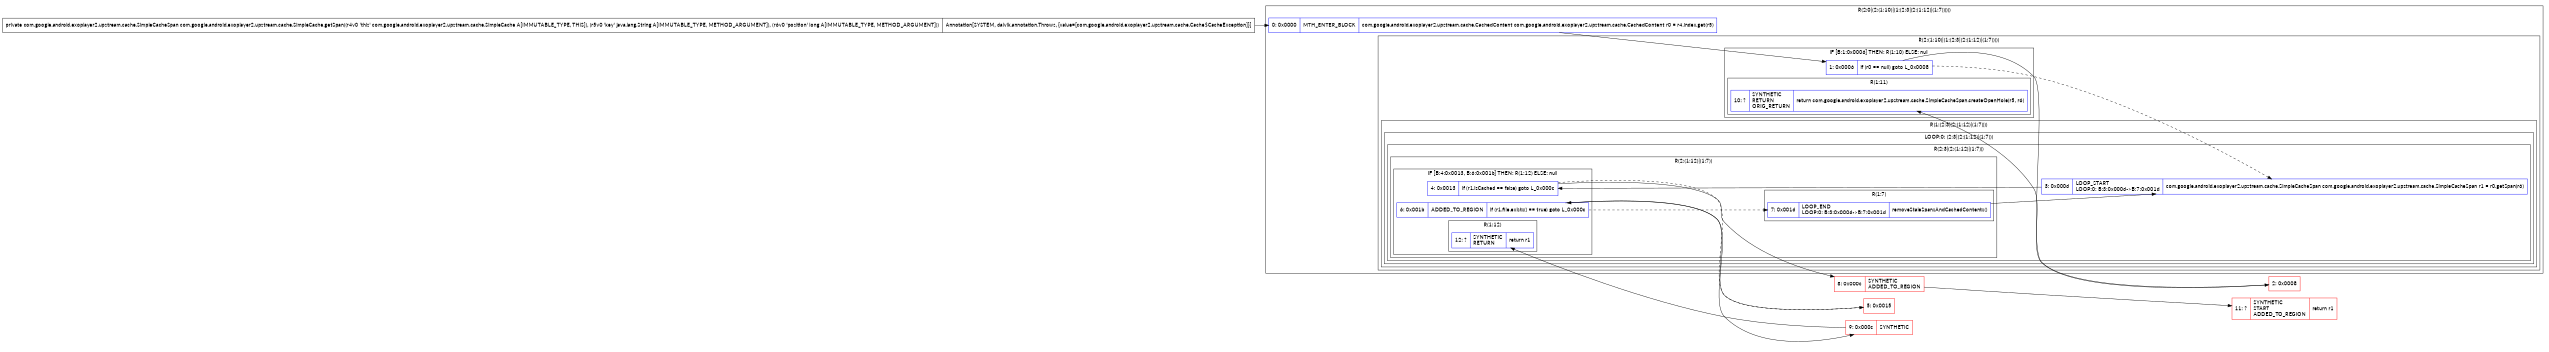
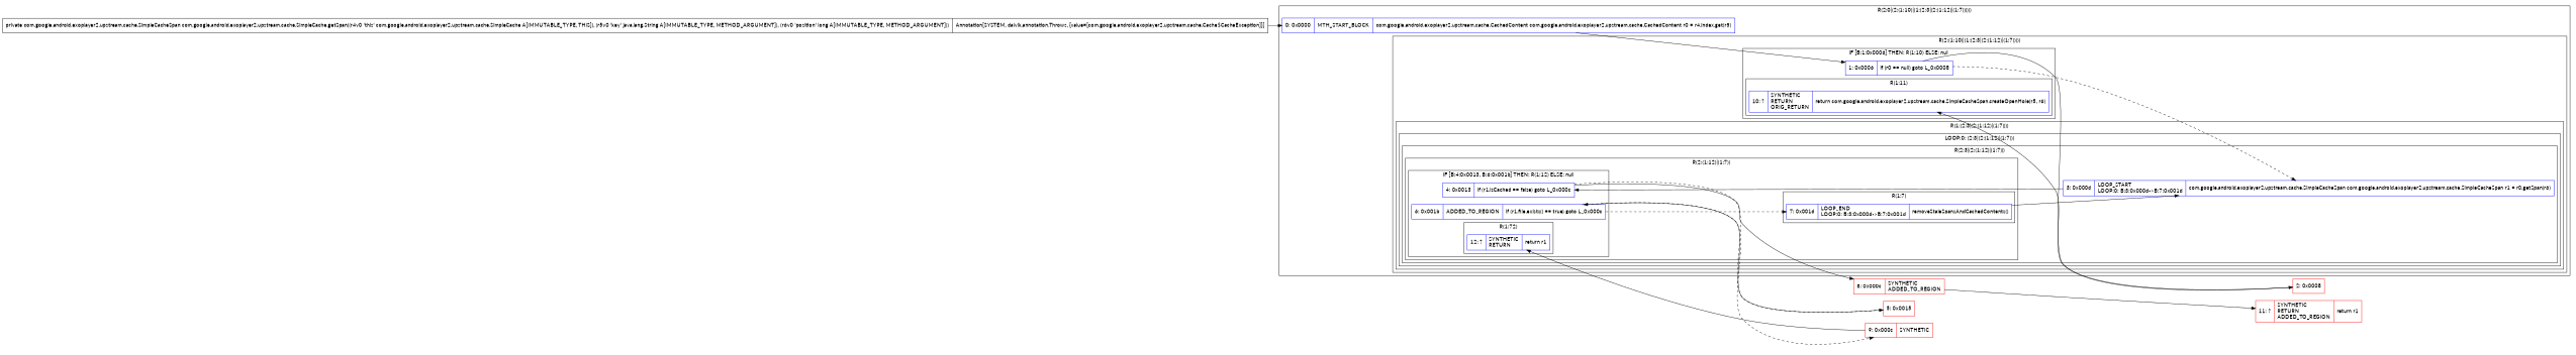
  digraph {
    fontname=Lato
    rankdir=LR
    node [color=blue fontname=Lato shape=record]
    edge [fontname=Lato]
    n1 [label="{10\:\ ?|SYNTHETIC\lRETURN\lORIG_RETURN\l|return com.google.android.exoplayer2.upstream.cache.SimpleCacheSpan.createOpenHole(r5, r6)\l}"]
    n2 [label="{1\:\ 0x0006|if (r0 == null) goto L_0x0008\l}"]
    n3 [label="{12\:\ ?|SYNTHETIC\lRETURN\l|return r1\l}"]
    n4 [label="{4\:\ 0x0013|if (r1.isCached == false) goto L_0x000c\l}"]
    n5 [label="{6\:\ 0x001b|ADDED_TO_REGION\l|if (r1.file.exists() == true) goto L_0x000c\l}"]
    n6 [label="{7\:\ 0x001d|LOOP_END\lLOOP:0: B:3:0x000d\-\>B:7:0x001d\l|removeStaleSpansAndCachedContents()\l}"]
    n7 [label="{3\:\ 0x000d|LOOP_START\lLOOP:0: B:3:0x000d\-\>B:7:0x001d\l|com.google.android.exoplayer2.upstream.cache.SimpleCacheSpan com.google.android.exoplayer2.upstream.cache.SimpleCacheSpan r1 = r0.getSpan(r6)\l}"]
-   n8 [label="{0\:\ 0x0000|MTH_ENTER_BLOCK\l|com.google.android.exoplayer2.upstream.cache.CachedContent com.google.android.exoplayer2.upstream.cache.CachedContent r0 = r4.index.get(r5)\l}"]
+   n8 [label="{0\:\ 0x0000|MTH_START_BLOCK\l|com.google.android.exoplayer2.upstream.cache.CachedContent com.google.android.exoplayer2.upstream.cache.CachedContent r0 = r4.index.get(r5)\l}"]
    n9 [color=red label="{2\:\ 0x0008}"]
    n10 [color=red label="{5\:\ 0x0015}"]
    n11 [color=red label="{8\:\ 0x000c|SYNTHETIC\lADDED_TO_REGION\l}"]
    n12 [color=red label="{9\:\ 0x000c|SYNTHETIC\l}"]
-   n13 [color=red label="{11\:\ ?|SYNTHETIC\lSTART\lADDED_TO_REGION\l|return r1\l}"]
+   n13 [color=red label="{11\:\ ?|SYNTHETIC\lRETURN\lADDED_TO_REGION\l|return r1\l}"]
    n14 [label="{private com.google.android.exoplayer2.upstream.cache.SimpleCacheSpan com.google.android.exoplayer2.upstream.cache.SimpleCache.getSpan((r4v0 'this' com.google.android.exoplayer2.upstream.cache.SimpleCache A[IMMUTABLE_TYPE, THIS]), (r5v0 'key' java.lang.String A[IMMUTABLE_TYPE, METHOD_ARGUMENT]), (r6v0 'position' long A[IMMUTABLE_TYPE, METHOD_ARGUMENT]))  | Annotation[SYSTEM, dalvik.annotation.Throws, \{value=[com.google.android.exoplayer2.upstream.cache.Cache$CacheException]\}]\l}" color=""]
    subgraph cluster_1 {
      label="R(2:0|(2:(1:10)|(1:(2:3|(2:(1:12)|(1:7))))))"
      n8
      subgraph cluster_2 {
        label="R(2:(1:10)|(1:(2:3|(2:(1:12)|(1:7)))))"
        subgraph cluster_3 {
          label="IF [B:1:0x0006] THEN: R(1:10) ELSE: null"
          n2
          subgraph cluster_4 {
            label="R(1:11)"
            n1
          }
        }
        subgraph cluster_5 {
          label="R(1:(2:3|(2:(1:12)|(1:7))))"
          subgraph cluster_6 {
            label="LOOP:0: (2:3|(2:(1:12)|(1:7)))"
            subgraph cluster_7 {
              label="R(2:3|(2:(1:12)|(1:7)))"
              n7
              subgraph cluster_8 {
                label="R(2:(1:12)|(1:7))"
                subgraph cluster_9 {
                  label="IF [B:4:0x0013, B:6:0x001b] THEN: R(1:12) ELSE: null"
                  n4
                  n5
                  subgraph cluster_10 {
-                   label="R(1:12)"
+                   label="R(1:72)"
                    n3
                  }
                }
                subgraph cluster_11 {
                  label="R(1:7)"
                  n6
                }
              }
            }
          }
        }
      }
    }
    n2 -> n7 [style=dashed]
    n2 -> n9
    n4 -> n10 [style=dashed]
    n4 -> n11
    n5 -> n6 [style=dashed]
-   n5 -> n12
+   n5 -> n12 [style=dashed]
    n6 -> n7
    n7 -> n4
    n8 -> n2
    n9 -> n1
    n10 -> n5
    n11 -> n13
    n12 -> n3
    n14 -> n8
  }
